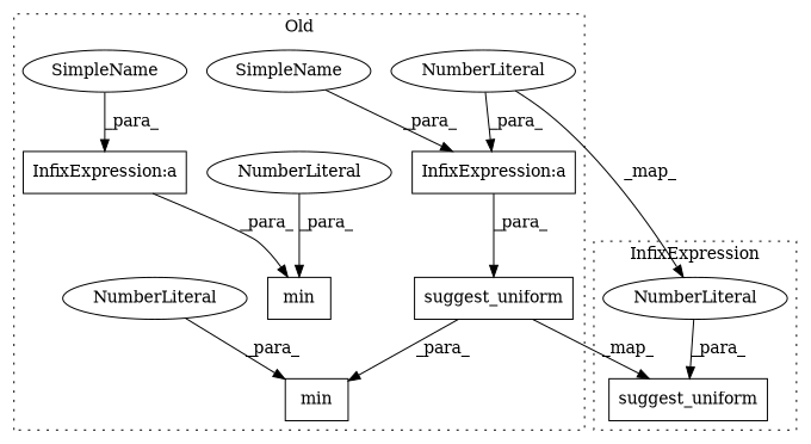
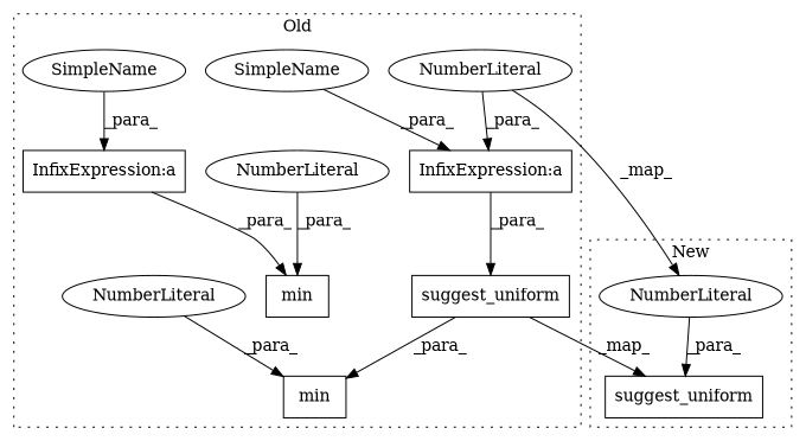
  digraph {
    node [a=32 l=3 shape=box]
    n1 [l="16,1" label=suggest_uniform s="6759,6807"]
    n2 [l="4,1" label=min s="6749,6812"]
    n3 [a=27 label="InfixExpression:a" s=6801]
    n4 [a=34 label=NumberLiteral s=6809 shape=ellipse]
    n5 [a=34 label=NumberLiteral s=6798 shape=ellipse]
    n6 [a=27 label="InfixExpression:a" s=6594]
    n7 [l="4,1" label=min s="6542,6605"]
    n8 [a=34 label=NumberLiteral s=6602 shape=ellipse]
    n9 [a=42 label=SimpleName s=6804 shape=ellipse]
    n10 [a=42 label=SimpleName s=6597 shape=ellipse]
    n11 [l="16,1" label=suggest_uniform s="6723,6765"]
    n12 [a=34 label=NumberLiteral s=6762 shape=ellipse]
    subgraph cluster_1 {
      label=Old
      style=dotted
      n1
      n2
      n3
      n4
      n5
      n6
      n7
      n8
      n9
      n10
    }
    subgraph cluster_2 {
-     label=InfixExpression
+     label=New
      style=dotted
      n11
      n12
    }
    n1 -> n2 [label=_para_]
    n1 -> n11 [label=_map_]
    n3 -> n1 [label=_para_]
    n4 -> n2 [label=_para_]
    n5 -> n3 [label=_para_]
    n5 -> n12 [label=_map_]
    n6 -> n7 [label=_para_]
    n8 -> n7 [label=_para_]
    n9 -> n3 [label=_para_]
    n10 -> n6 [label=_para_]
    n12 -> n11 [label=_para_]
  }
